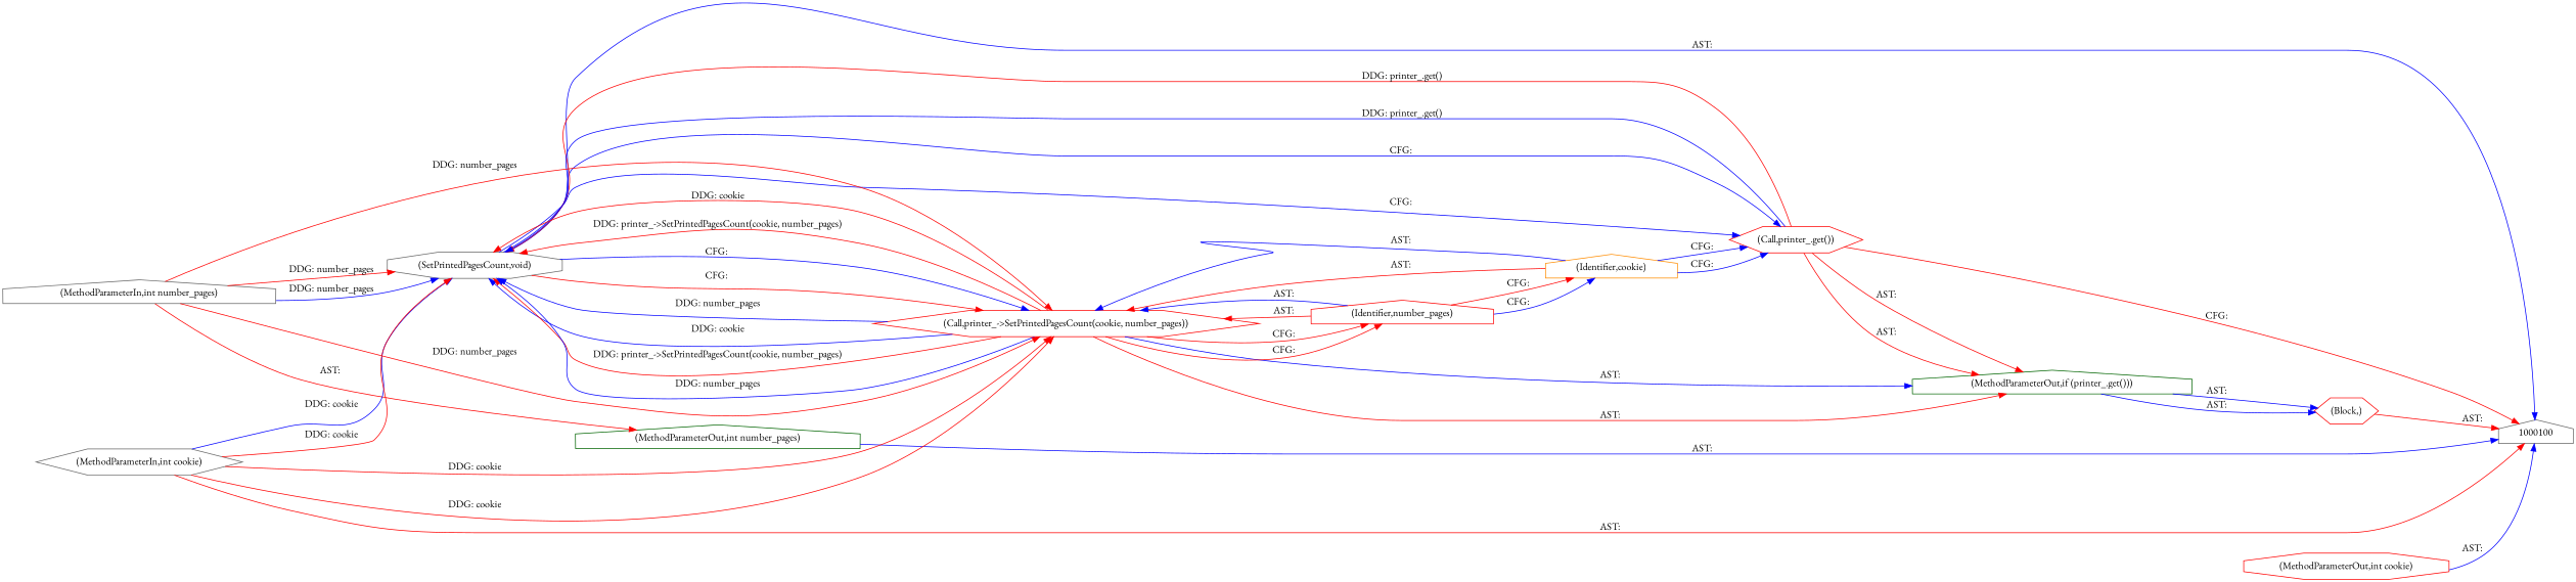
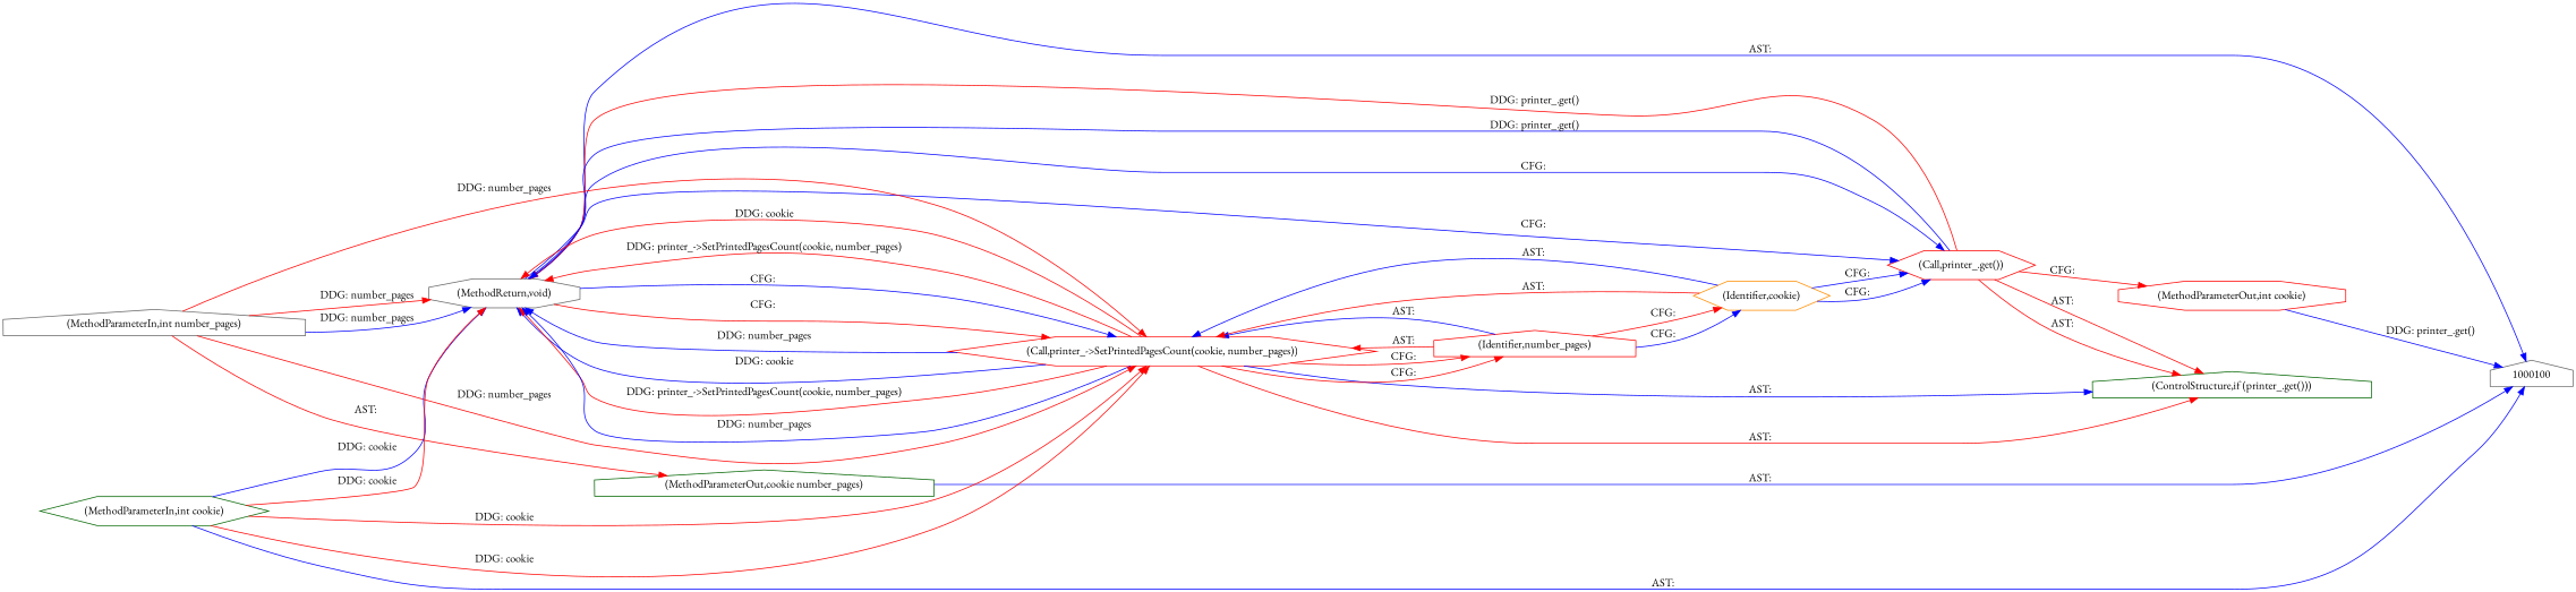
  digraph {
    fontname="EB Garamond"
    rankdir=LR
    node [color=red fontname="EB Garamond" shape=hexagon]
    edge [color=red fontname="EB Garamond"]
-   n1 [color=gray40 label="(SetPrintedPagesCount,void)" shape=octagon]
+   n1 [color=gray40 label="(MethodReturn,void)" shape=octagon]
    n2 [label="(Call,printer_.get())"]
    n3 [label="(Call,printer_->SetPrintedPagesCount(cookie, number_pages))"]
    1000100 [color=gray40 shape=house]
-   n5 [color=darkgreen label="(MethodParameterOut,if (printer_.get()))" shape=house]
+   n5 [color=darkgreen label="(ControlStructure,if (printer_.get()))" shape=house]
    n6 [label="(Identifier,number_pages)" shape=house]
    n7 [color=gray40 label="(MethodParameterIn,int number_pages)" shape=house]
-   n8 [color=darkgreen label="(MethodParameterOut,int number_pages)" shape=house]
-   n9 [label="(Block,)"]
-   n10 [color=gray40 label="(MethodParameterIn,int cookie)"]
+   n8 [color=darkgreen label="(MethodParameterOut,cookie number_pages)" shape=house]
+   n10 [color=darkgreen label="(MethodParameterIn,int cookie)"]
    n11 [label="(MethodParameterOut,int cookie)" shape=octagon]
-   n12 [color=darkorange label="(Identifier,cookie)" shape=house]
+   n12 [color=darkorange label="(Identifier,cookie)"]
    n1 -> n2 [color=blue label="CFG: "]
    n1 -> n2 [color=blue label="CFG: "]
    n1 -> n3 [color=blue label="CFG: "]
    n1 -> n3 [label="CFG: "]
    n1 -> 1000100 [color=blue label="AST: "]
    n2 -> n1 [label="DDG: printer_.get()"]
    n2 -> n1 [color=blue label="DDG: printer_.get()"]
-   n2 -> 1000100 [label="CFG: "]
+   n2 -> n11 [label="CFG: "]
    n2 -> n5 [label="AST: "]
    n2 -> n5 [label="AST: "]
    n3 -> n1 [color=blue label="DDG: number_pages"]
    n3 -> n1 [color=blue label="DDG: cookie"]
    n3 -> n1 [label="DDG: printer_->SetPrintedPagesCount(cookie, number_pages)"]
    n3 -> n1 [color=blue label="DDG: number_pages"]
    n3 -> n1 [label="DDG: cookie"]
    n3 -> n1 [label="DDG: printer_->SetPrintedPagesCount(cookie, number_pages)"]
    n3 -> n5 [color=blue label="AST: "]
    n3 -> n5 [label="AST: "]
    n3 -> n6 [label="CFG: "]
    n3 -> n6 [label="CFG: "]
-   n5 -> n9 [color=blue label="AST: "]
-   n5 -> n9 [color=blue label="AST: "]
    n6 -> n3 [color=blue label="AST: "]
    n6 -> n3 [label="AST: "]
    n6 -> n12 [label="CFG: "]
    n6 -> n12 [color=blue label="CFG: "]
    n7 -> n1 [label="DDG: number_pages"]
    n7 -> n1 [color=blue label="DDG: number_pages"]
    n7 -> n3 [label="DDG: number_pages"]
    n7 -> n3 [label="DDG: number_pages"]
    n7 -> n8 [label="AST: "]
    n8 -> 1000100 [color=blue label="AST: "]
-   n9 -> 1000100 [label="AST: "]
    n10 -> n1 [color=blue label="DDG: cookie"]
    n10 -> n1 [label="DDG: cookie"]
    n10 -> n3 [label="DDG: cookie"]
    n10 -> n3 [label="DDG: cookie"]
-   n10 -> 1000100 [label="AST: "]
-   n11 -> 1000100 [color=blue label="AST: "]
+   n10 -> 1000100 [color=blue label="AST: "]
+   n11 -> 1000100 [color=blue label="DDG: printer_.get()"]
    n12 -> n2 [color=blue label="CFG: "]
    n12 -> n2 [color=blue label="CFG: "]
    n12 -> n3 [color=blue label="AST: "]
    n12 -> n3 [label="AST: "]
  }
